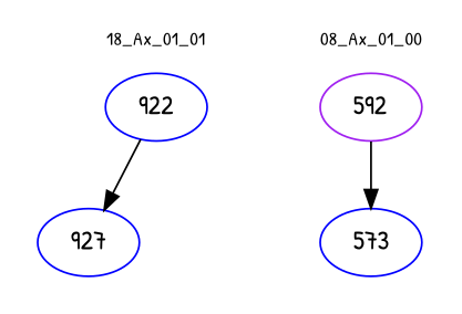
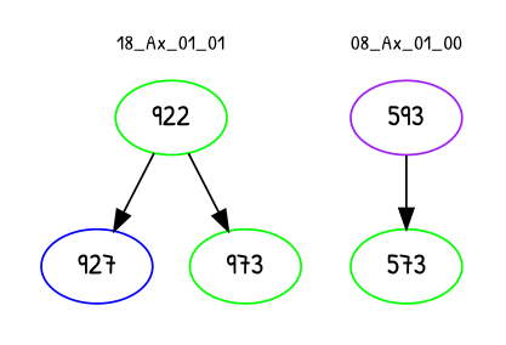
  digraph {
    fontname="Patrick Hand"
    node [color=blue fontname="Patrick Hand"]
    edge [color=black fontname="Patrick Hand"]
-   n1 [label=922]
+   n1 [color=green label=922]
    n2 [label=927]
-   n4 [color=purple label=592]
-   n5 [label=573]
+   n3 [color=green label=973]
+   n4 [color=purple label=593]
+   n5 [color=green label=573]
    subgraph cluster_1 {
      color=white
      fontsize=10
      label="18_Ax_01_01"
      n1
      n2
+     n3
    }
    subgraph cluster_2 {
      color=white
      fontsize=10
      label="08_Ax_01_00"
      n4
      n5
    }
    n1 -> n2
+   n1 -> n3
    n4 -> n5
  }
